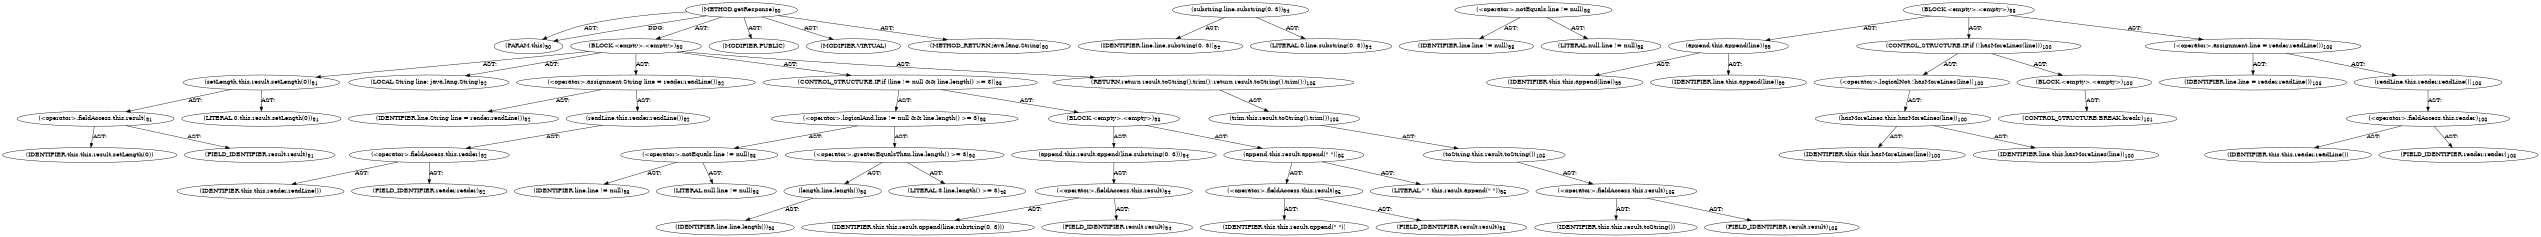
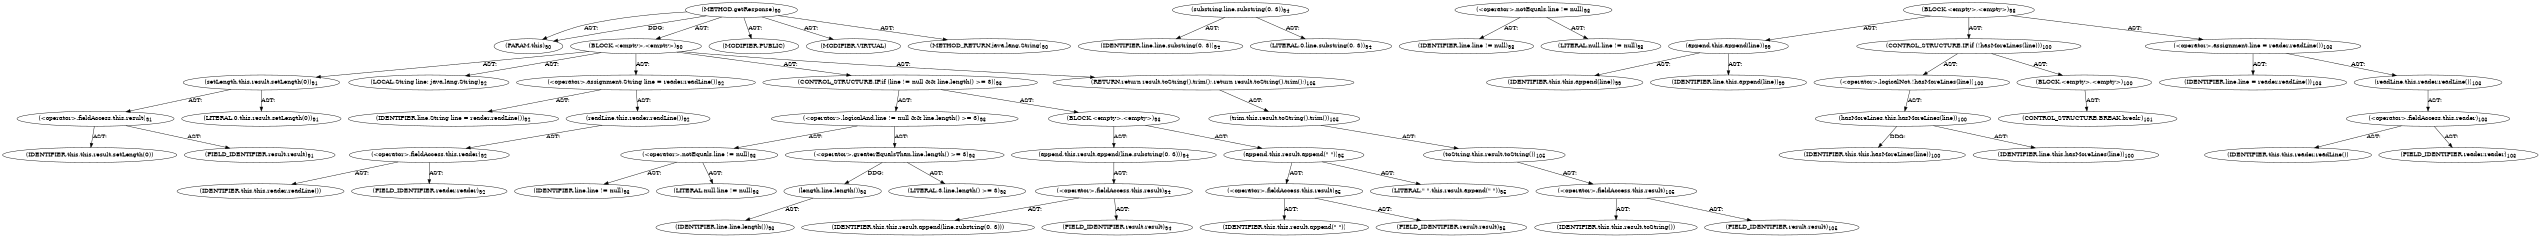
  digraph {
    n1 [label=<(METHOD,getResponse)<SUB>90</SUB>>]
    n2 [label=<(PARAM,this)<SUB>90</SUB>>]
    n3 [label=<(BLOCK,&lt;empty&gt;,&lt;empty&gt;)<SUB>90</SUB>>]
    n4 [label=<(MODIFIER,PUBLIC)>]
    n5 [label=<(MODIFIER,VIRTUAL)>]
    n6 [label=<(METHOD_RETURN,java.lang.String)<SUB>90</SUB>>]
    n7 [label=<(setLength,this.result.setLength(0))<SUB>91</SUB>>]
    n8 [label=<(LOCAL,String line: java.lang.String)<SUB>92</SUB>>]
    n9 [label=<(&lt;operator&gt;.assignment,String line = reader.readLine())<SUB>92</SUB>>]
    n10 [label=<(CONTROL_STRUCTURE,IF,if (line != null &amp;&amp; line.length() &gt;= 3))<SUB>93</SUB>>]
    n11 [label=<(RETURN,return result.toString().trim();,return result.toString().trim();)<SUB>105</SUB>>]
    n12 [label=<(&lt;operator&gt;.fieldAccess,this.result)<SUB>91</SUB>>]
    n13 [label=<(LITERAL,0,this.result.setLength(0))<SUB>91</SUB>>]
    n14 [label=<(IDENTIFIER,line,String line = reader.readLine())<SUB>92</SUB>>]
    n15 [label=<(readLine,this.reader.readLine())<SUB>92</SUB>>]
    n16 [label=<(&lt;operator&gt;.logicalAnd,line != null &amp;&amp; line.length() &gt;= 3)<SUB>93</SUB>>]
    n17 [label=<(BLOCK,&lt;empty&gt;,&lt;empty&gt;)<SUB>93</SUB>>]
    n18 [label=<(trim,this.result.toString().trim())<SUB>105</SUB>>]
    n19 [label=<(IDENTIFIER,this,this.result.setLength(0))>]
    n20 [label=<(FIELD_IDENTIFIER,result,result)<SUB>91</SUB>>]
    n21 [label=<(&lt;operator&gt;.fieldAccess,this.reader)<SUB>92</SUB>>]
    n22 [label=<(IDENTIFIER,this,this.reader.readLine())>]
    n23 [label=<(FIELD_IDENTIFIER,reader,reader)<SUB>92</SUB>>]
    n24 [label=<(&lt;operator&gt;.notEquals,line != null)<SUB>93</SUB>>]
    n25 [label=<(&lt;operator&gt;.greaterEqualsThan,line.length() &gt;= 3)<SUB>93</SUB>>]
    n26 [label=<(append,this.result.append(line.substring(0, 3)))<SUB>94</SUB>>]
    n27 [label=<(append,this.result.append(&quot; &quot;))<SUB>95</SUB>>]
    n28 [label=<(IDENTIFIER,line,line != null)<SUB>93</SUB>>]
    n29 [label=<(LITERAL,null,line != null)<SUB>93</SUB>>]
    n30 [label=<(length,line.length())<SUB>93</SUB>>]
-   n31 [label=<(LITERAL,3,line.length() &gt;= 3)<SUB>43</SUB>>]
+   n31 [label=<(LITERAL,3,line.length() &gt;= 3)<SUB>93</SUB>>]
    n32 [label=<(IDENTIFIER,line,line.length())<SUB>93</SUB>>]
    n33 [label=<(&lt;operator&gt;.fieldAccess,this.result)<SUB>94</SUB>>]
    n34 [label=<(&lt;operator&gt;.fieldAccess,this.result)<SUB>95</SUB>>]
    n35 [label=<(LITERAL,&quot; &quot;,this.result.append(&quot; &quot;))<SUB>95</SUB>>]
    n36 [label=<(IDENTIFIER,this,this.result.append(line.substring(0, 3)))>]
    n37 [label=<(FIELD_IDENTIFIER,result,result)<SUB>94</SUB>>]
    n38 [label=<(substring,line.substring(0, 3))<SUB>94</SUB>>]
    n39 [label=<(IDENTIFIER,line,line.substring(0, 3))<SUB>94</SUB>>]
    n40 [label=<(LITERAL,0,line.substring(0, 3))<SUB>94</SUB>>]
    n41 [label=<(IDENTIFIER,this,this.result.append(&quot; &quot;))>]
    n42 [label=<(FIELD_IDENTIFIER,result,result)<SUB>95</SUB>>]
    n43 [label=<(&lt;operator&gt;.notEquals,line != null)<SUB>98</SUB>>]
    n44 [label=<(IDENTIFIER,line,line != null)<SUB>98</SUB>>]
    n45 [label=<(LITERAL,null,line != null)<SUB>98</SUB>>]
    n46 [label=<(BLOCK,&lt;empty&gt;,&lt;empty&gt;)<SUB>98</SUB>>]
    n47 [label=<(append,this.append(line))<SUB>99</SUB>>]
    n48 [label=<(CONTROL_STRUCTURE,IF,if (!hasMoreLines(line)))<SUB>100</SUB>>]
    n49 [label=<(&lt;operator&gt;.assignment,line = reader.readLine())<SUB>103</SUB>>]
    n50 [label=<(IDENTIFIER,this,this.append(line))<SUB>99</SUB>>]
    n51 [label=<(IDENTIFIER,line,this.append(line))<SUB>99</SUB>>]
    n52 [label=<(&lt;operator&gt;.logicalNot,!hasMoreLines(line))<SUB>100</SUB>>]
    n53 [label=<(BLOCK,&lt;empty&gt;,&lt;empty&gt;)<SUB>100</SUB>>]
    n54 [label=<(IDENTIFIER,line,line = reader.readLine())<SUB>103</SUB>>]
    n55 [label=<(readLine,this.reader.readLine())<SUB>103</SUB>>]
    n56 [label=<(hasMoreLines,this.hasMoreLines(line))<SUB>100</SUB>>]
    n57 [label=<(CONTROL_STRUCTURE,BREAK,break;)<SUB>101</SUB>>]
    n58 [label=<(IDENTIFIER,this,this.hasMoreLines(line))<SUB>100</SUB>>]
    n59 [label=<(IDENTIFIER,line,this.hasMoreLines(line))<SUB>100</SUB>>]
    n60 [label=<(&lt;operator&gt;.fieldAccess,this.reader)<SUB>103</SUB>>]
    n61 [label=<(IDENTIFIER,this,this.reader.readLine())>]
    n62 [label=<(FIELD_IDENTIFIER,reader,reader)<SUB>103</SUB>>]
    n63 [label=<(toString,this.result.toString())<SUB>105</SUB>>]
    n64 [label=<(&lt;operator&gt;.fieldAccess,this.result)<SUB>105</SUB>>]
    n65 [label=<(IDENTIFIER,this,this.result.toString())>]
    n66 [label=<(FIELD_IDENTIFIER,result,result)<SUB>105</SUB>>]
    n1 -> n2 [label="AST: "]
    n1 -> n2 [label="DDG: "]
    n1 -> n3 [label="AST: "]
    n1 -> n4 [label="AST: "]
    n1 -> n5 [label="AST: "]
    n1 -> n6 [label="AST: "]
    n3 -> n7 [label="AST: "]
    n3 -> n8 [label="AST: "]
    n3 -> n9 [label="AST: "]
    n3 -> n10 [label="AST: "]
    n3 -> n11 [label="AST: "]
    n7 -> n12 [label="AST: "]
    n7 -> n13 [label="AST: "]
    n9 -> n14 [label="AST: "]
    n9 -> n15 [label="AST: "]
    n10 -> n16 [label="AST: "]
    n10 -> n17 [label="AST: "]
    n11 -> n18 [label="AST: "]
    n12 -> n19 [label="AST: "]
    n12 -> n20 [label="AST: "]
    n15 -> n21 [label="AST: "]
    n16 -> n24 [label="AST: "]
    n16 -> n25 [label="AST: "]
    n17 -> n26 [label="AST: "]
    n17 -> n27 [label="AST: "]
    n18 -> n63 [label="AST: "]
    n21 -> n22 [label="AST: "]
    n21 -> n23 [label="AST: "]
    n24 -> n28 [label="AST: "]
    n24 -> n29 [label="AST: "]
-   n25 -> n30 [label="AST: "]
+   n25 -> n30 [label="DDG: "]
    n25 -> n31 [label="AST: "]
    n26 -> n33 [label="AST: "]
    n27 -> n34 [label="AST: "]
    n27 -> n35 [label="AST: "]
    n30 -> n32 [label="AST: "]
    n33 -> n36 [label="AST: "]
    n33 -> n37 [label="AST: "]
    n34 -> n41 [label="AST: "]
    n34 -> n42 [label="AST: "]
    n38 -> n39 [label="AST: "]
    n38 -> n40 [label="AST: "]
    n43 -> n44 [label="AST: "]
    n43 -> n45 [label="AST: "]
    n46 -> n47 [label="AST: "]
    n46 -> n48 [label="AST: "]
    n46 -> n49 [label="AST: "]
    n47 -> n50 [label="AST: "]
    n47 -> n51 [label="AST: "]
    n48 -> n52 [label="AST: "]
    n48 -> n53 [label="AST: "]
    n49 -> n54 [label="AST: "]
    n49 -> n55 [label="AST: "]
    n52 -> n56 [label="AST: "]
    n53 -> n57 [label="AST: "]
    n55 -> n60 [label="AST: "]
-   n56 -> n58 [label="AST: "]
+   n56 -> n58 [label="DDG: "]
    n56 -> n59 [label="AST: "]
    n60 -> n61 [label="AST: "]
    n60 -> n62 [label="AST: "]
    n63 -> n64 [label="AST: "]
    n64 -> n65 [label="AST: "]
    n64 -> n66 [label="AST: "]
  }
